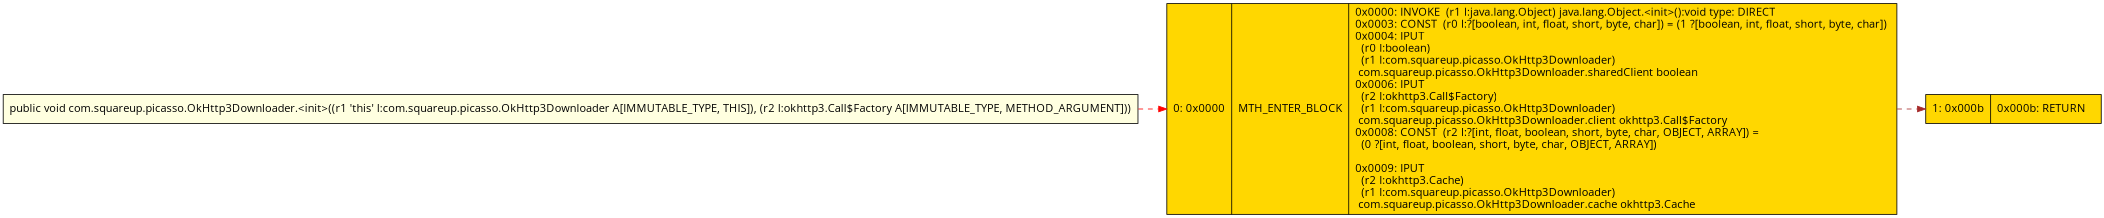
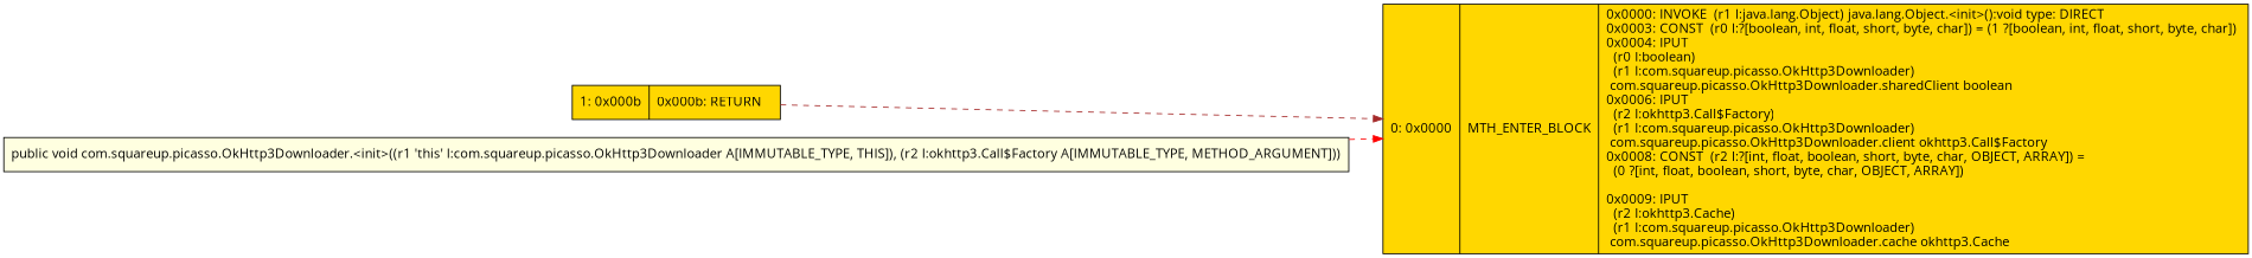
  digraph {
    rankdir=LR
    fontname="Open Sans"
    node [shape=record style=filled fillcolor=gold fontname="Open Sans"]
    edge [style=dashed fontname="Open Sans"]
    n1 [label="{0\:\ 0x0000|MTH_ENTER_BLOCK\l|0x0000: INVOKE  (r1 I:java.lang.Object) java.lang.Object.\<init\>():void type: DIRECT \l0x0003: CONST  (r0 I:?[boolean, int, float, short, byte, char]) = (1 ?[boolean, int, float, short, byte, char]) \l0x0004: IPUT  \l  (r0 I:boolean)\l  (r1 I:com.squareup.picasso.OkHttp3Downloader)\l com.squareup.picasso.OkHttp3Downloader.sharedClient boolean \l0x0006: IPUT  \l  (r2 I:okhttp3.Call$Factory)\l  (r1 I:com.squareup.picasso.OkHttp3Downloader)\l com.squareup.picasso.OkHttp3Downloader.client okhttp3.Call$Factory \l0x0008: CONST  (r2 I:?[int, float, boolean, short, byte, char, OBJECT, ARRAY]) = \l  (0 ?[int, float, boolean, short, byte, char, OBJECT, ARRAY])\l \l0x0009: IPUT  \l  (r2 I:okhttp3.Cache)\l  (r1 I:com.squareup.picasso.OkHttp3Downloader)\l com.squareup.picasso.OkHttp3Downloader.cache okhttp3.Cache \l}"]
    n2 [label="{1\:\ 0x000b|0x000b: RETURN   \l}"]
    n3 [label="{public void com.squareup.picasso.OkHttp3Downloader.\<init\>((r1 'this' I:com.squareup.picasso.OkHttp3Downloader A[IMMUTABLE_TYPE, THIS]), (r2 I:okhttp3.Call$Factory A[IMMUTABLE_TYPE, METHOD_ARGUMENT])) }" fillcolor=lightyellow]
-   n1 -> n2 [color=brown]
+   n2 -> n1 [color=brown]
    n3 -> n1 [color=red]
  }
